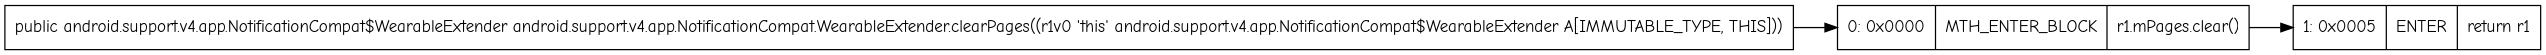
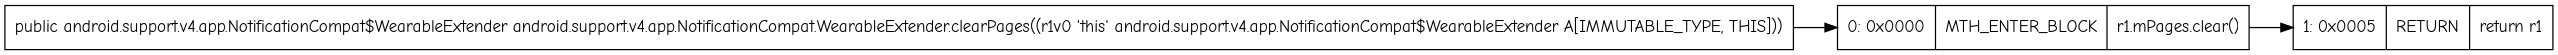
  digraph {
    rankdir=LR
    fontname="Comic Neue"
    node [shape=record fontname="Comic Neue"]
    edge [fontname="Comic Neue"]
    n1 [label="{0\:\ 0x0000|MTH_ENTER_BLOCK\l|r1.mPages.clear()\l}"]
-   n2 [label="{1\:\ 0x0005|ENTER\l|return r1\l}"]
+   n2 [label="{1\:\ 0x0005|RETURN\l|return r1\l}"]
    n3 [label="{public android.support.v4.app.NotificationCompat$WearableExtender android.support.v4.app.NotificationCompat.WearableExtender.clearPages((r1v0 'this' android.support.v4.app.NotificationCompat$WearableExtender A[IMMUTABLE_TYPE, THIS])) }"]
    n1 -> n2
    n3 -> n1
  }
